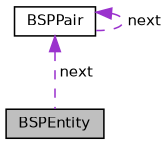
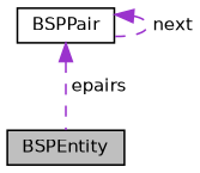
  digraph {
    fontname="DejaVu Sans"
    node [color=black fontname="DejaVu Sans" fontsize=10 shape=record style=filled]
    edge [color=darkorchid3 dir=back fontname="DejaVu Sans" fontsize=10 labelfontname=Helvetica labelfontsize=10 style=dashed]
    n1 [fillcolor=grey75 fontcolor=black height=0.2 label=BSPEntity width=0.4]
    n2 [fillcolor=white height=0.2 label=BSPPair width=0.4]
-   n2 -> n1 [label=" next"]
+   n2 -> n1 [label=" epairs"]
    n2 -> n2 [label=" next"]
  }
